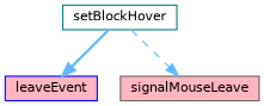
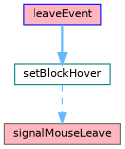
  digraph {
    rankdir=TB
    node [fillcolor=lightpink fontname=Helvetica fontsize=10 shape=box style=filled]
    edge [color=steelblue1 fontname=Helvetica fontsize=10 labelfontname=Helvetica labelfontsize=10]
    n1 [color=teal fillcolor=white fontcolor=black height=0.2 label=setBlockHover width=0.4]
    n2 [color=blue height=0.2 label=leaveEvent width=0.4]
    n3 [color=gray40 height=0.2 label=signalMouseLeave width=0.4]
-   n1 -> n2 [style=bold]
+   n2 -> n1 [style=bold]
    n1 -> n3 [style=dashed]
  }
